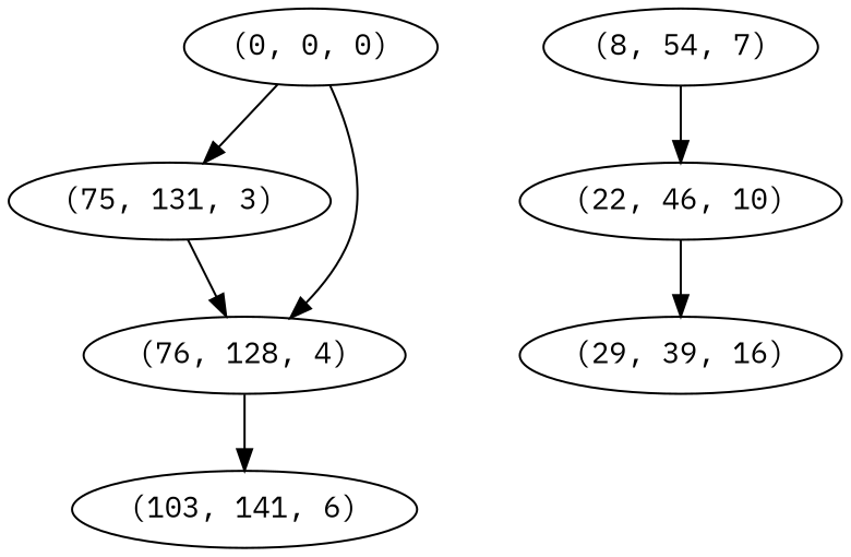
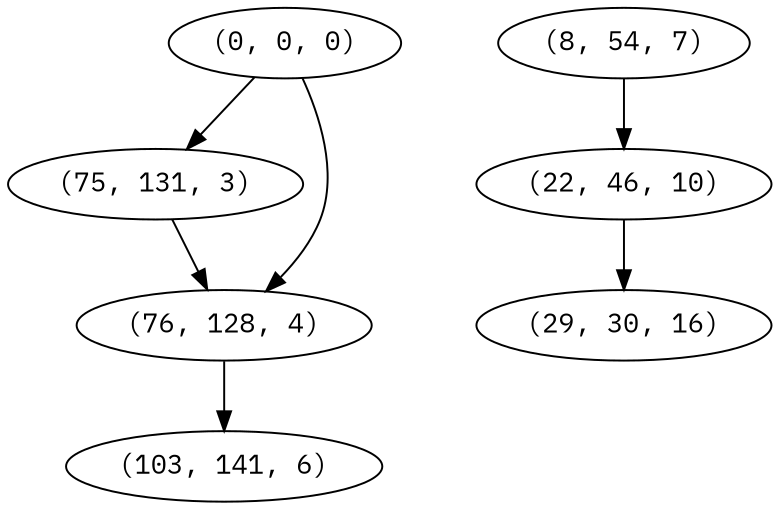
  digraph {
    fontname="IBM Plex Mono"
    node [fontname="IBM Plex Mono"]
    edge [fontname="IBM Plex Mono"]
    "(0, 0, 0)"
    "(75, 131, 3)"
    "(76, 128, 4)"
    "(8, 54, 7)"
    "(22, 46, 10)"
-   "(29, 39, 16)"
+   "(29, 39, 16)" [label="(29, 30, 16)"]
    n7 [label="(103, 141, 6)"]
    "(0, 0, 0)" -> "(75, 131, 3)"
    "(0, 0, 0)" -> "(76, 128, 4)"
    "(75, 131, 3)" -> "(76, 128, 4)"
    "(76, 128, 4)" -> n7
    "(8, 54, 7)" -> "(22, 46, 10)"
    "(22, 46, 10)" -> "(29, 39, 16)"
  }
